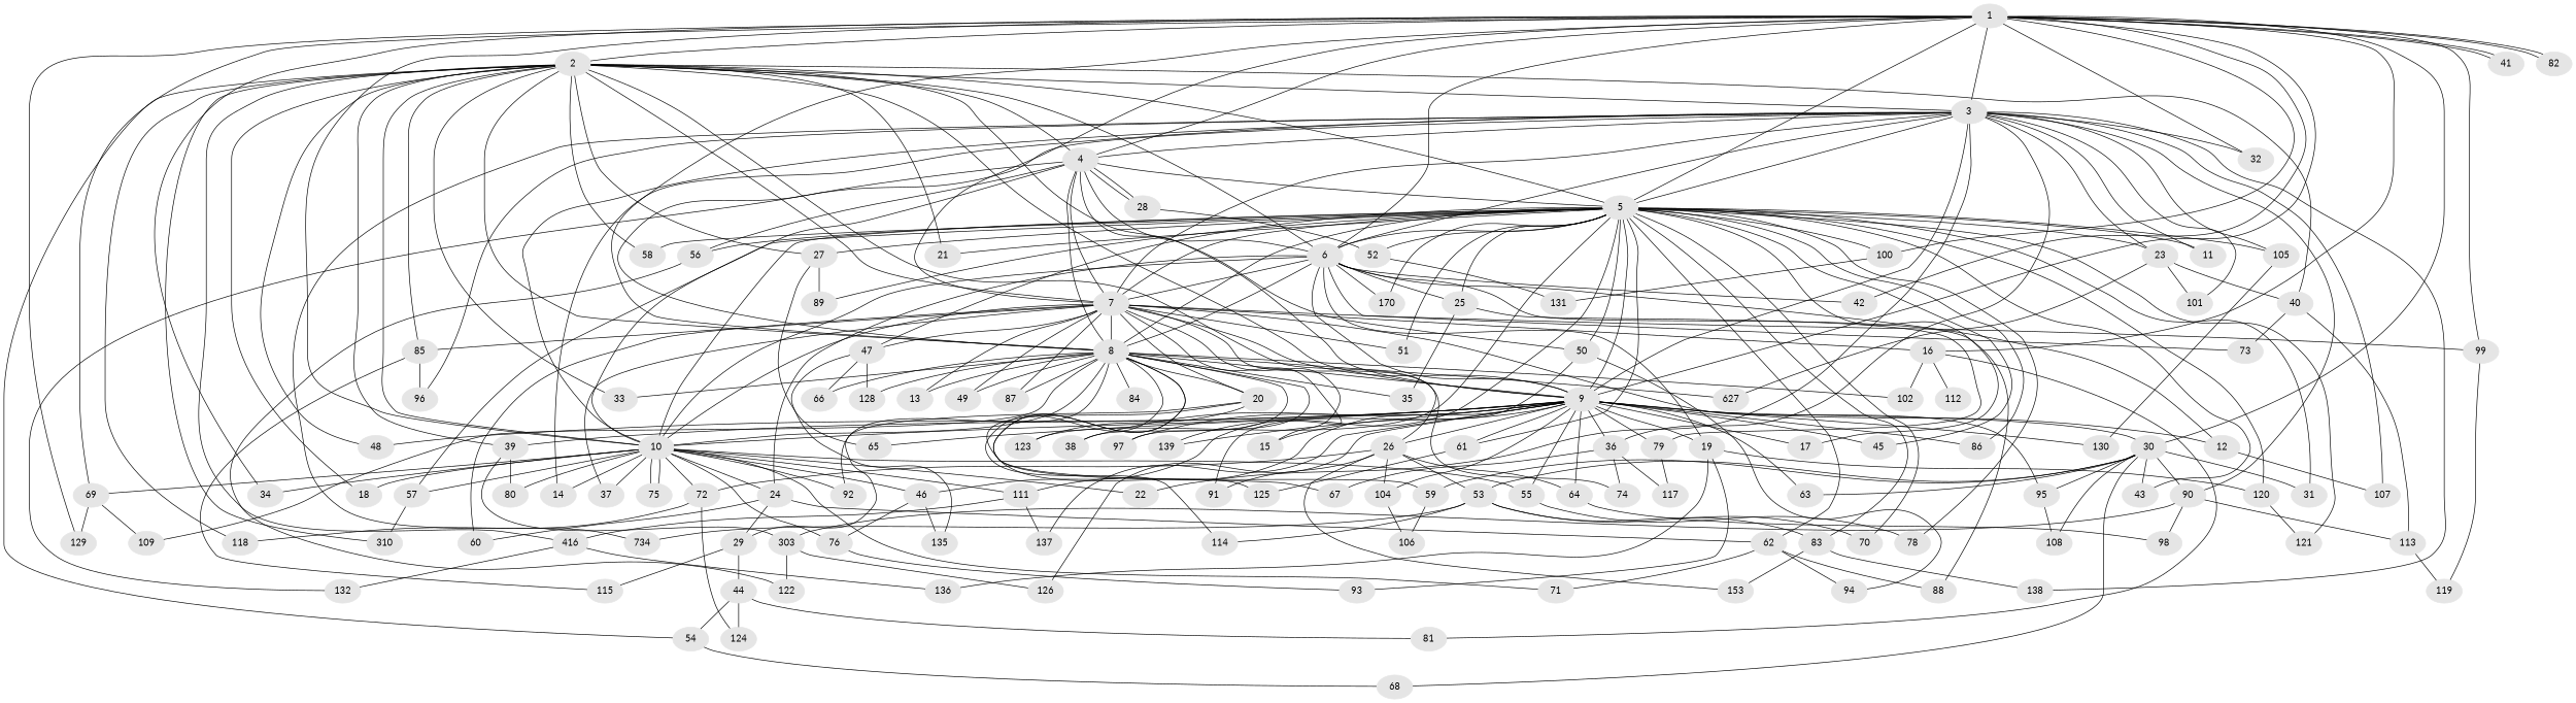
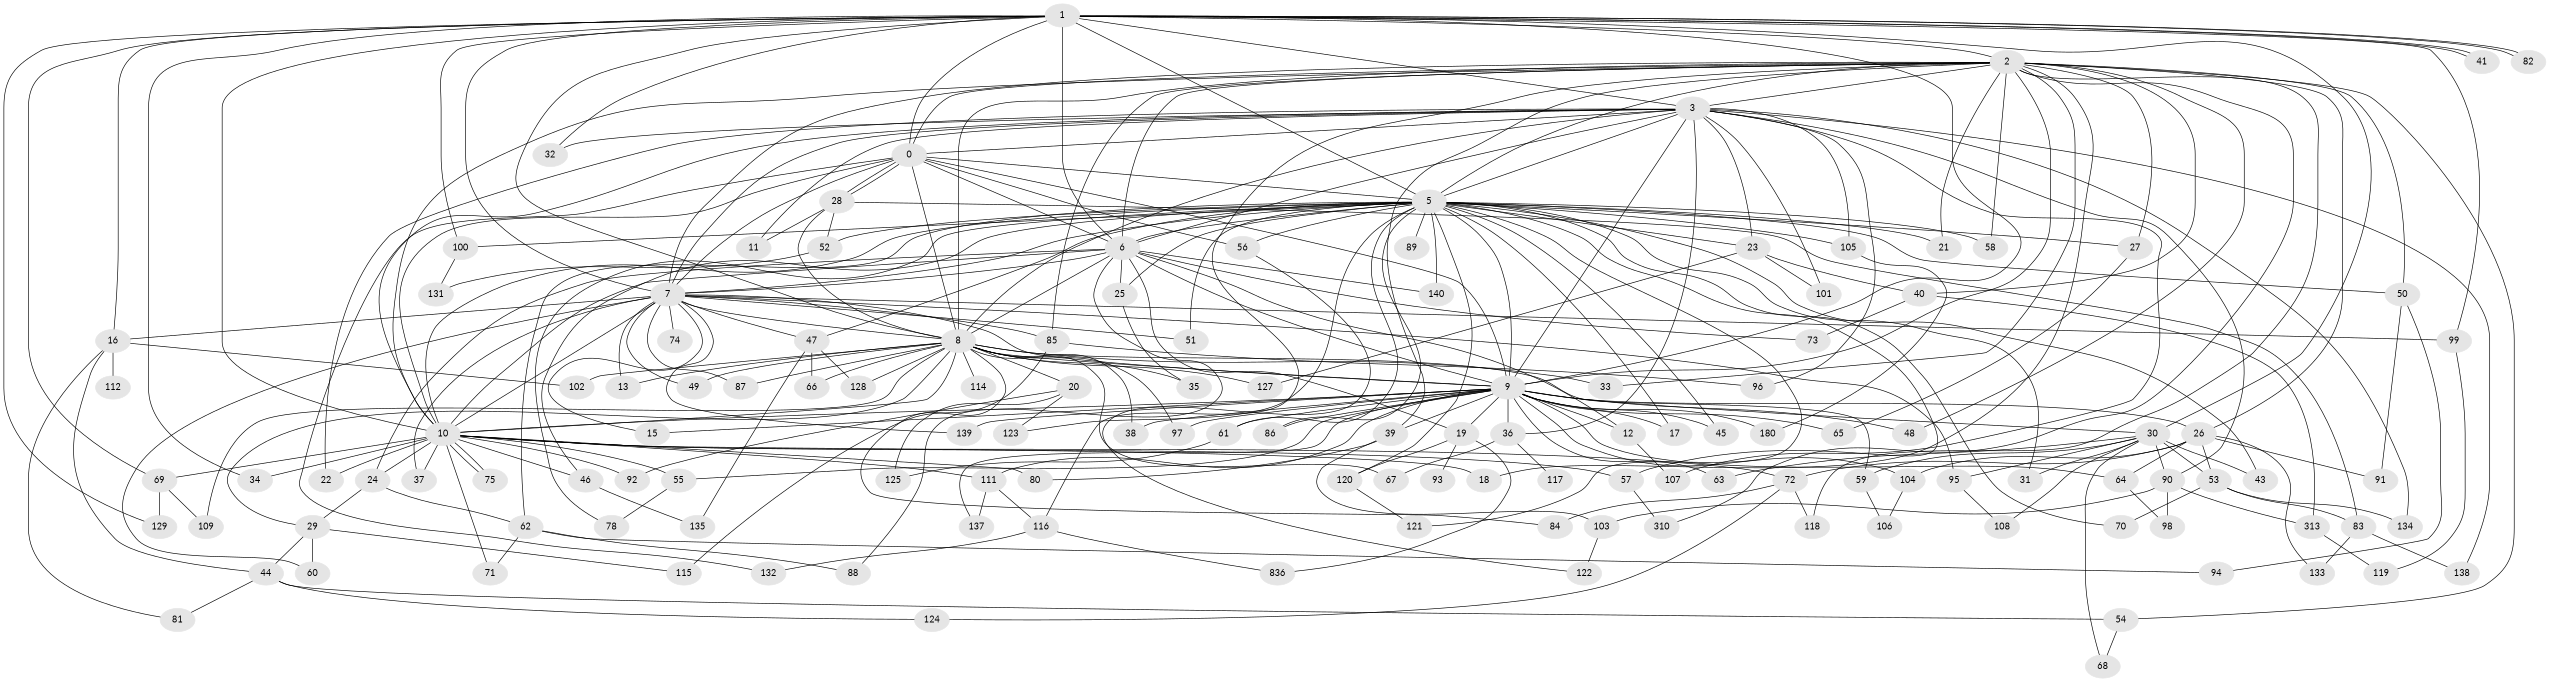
  graph {
    fontname=Lato
    node [color=gray90 fontname=Lato style=filled]
    edge [fontname=Lato]
    1
    2
    3
-   4
+   4 [label=0]
    5
    6
    7
    8
    9
    10
    16
    30
    32
    34
    41
-   42
    69
    82
    99
    100
    129
    18
    21
    26
    27
    33
    39
    40
    48
    50
    54
    58
    85
    n34 [label=310]
-   116 [label=416]
+   116
    118
    11
-   14
    22
    23
    36
    90
    96
    101
    105
    107
-   134 [label=734]
+   134
    138
    28
    56
    132
    17
    25
    31
    43
    45
    46
    47
    51
    52
    57
    61
    62
    70
    78
    83
    86
    89
    120
    121
    123
-   140 [label=170]
+   140
    12
    19
    24
    73
    88
    13
    15
    20
    37
    49
    60
    74
    87
    95
    139
    29
    35
    38
    59
    66
    67
    84
    97
    102
    109
    114
-   127 [label=627]
+   127
    128
    55
    63
    64
    65
-   79
    104
    111
-   126
-   130
+   130 [label=180]
    137
    71
    72
    75
-   76
    80
    92
    44
    81
    112
    53
    68
    108
    119
    131
    91
-   133 [label=153]
-   103 [label=303]
-   113
+   133
+   103
+   113 [label=313]
    94
    115
-   136
+   136 [label=836]
    117
    98
    122
    135
    125
    93
    106
    124
    1 -- 2
    1 -- 3
    1 -- 4
    1 -- 5
    1 -- 6
    1 -- 7
    1 -- 8
    1 -- 9
    1 -- 10
    1 -- 16
    1 -- 30
    1 -- 32
    1 -- 34
    1 -- 41
    1 -- 41
-   1 -- 42
    1 -- 69
    1 -- 82
    1 -- 82
    1 -- 99
    1 -- 100
    1 -- 129
    2 -- 3
    2 -- 4
    2 -- 5
    2 -- 6
    2 -- 7
    2 -- 8
    2 -- 9
    2 -- 10
    2 -- 18
    2 -- 21
    2 -- 26
    2 -- 27
    2 -- 33
    2 -- 39
    2 -- 40
    2 -- 48
    2 -- 50
    2 -- 54
    2 -- 58
    2 -- 85
    2 -- n34
    2 -- 116
    2 -- 118
    3 -- 4
    3 -- 5
    3 -- 6
    3 -- 7
    3 -- 8
    3 -- 9
    3 -- 10
    3 -- 32
    3 -- 11
-   3 -- 14
    3 -- 22
    3 -- 23
    3 -- 36
    3 -- 90
    3 -- 96
    3 -- 101
    3 -- 105
    3 -- 107
    3 -- 134
    3 -- 138
    4 -- 5
    4 -- 6
    4 -- 7
    4 -- 8
    4 -- 9
    4 -- 10
    4 -- 28
    4 -- 28
    4 -- 56
    4 -- 132
    5 -- 6
    5 -- 7
-   5 -- 8
+   28 -- 8
    5 -- 9
    5 -- 10
    5 -- 100
    5 -- 21
    5 -- 27
    5 -- 50
    5 -- 58
-   5 -- 11
+   28 -- 11
    5 -- 23
    5 -- 105
    5 -- 56
    5 -- 17
    5 -- 25
    5 -- 31
    5 -- 43
    5 -- 45
    5 -- 46
    5 -- 47
    5 -- 51
    5 -- 52
    5 -- 57
    5 -- 61
    5 -- 62
    5 -- 70
    5 -- 78
-   5 -- 83
+   28 -- 83
    5 -- 86
    5 -- 89
    5 -- 120
    5 -- 121
    5 -- 123
    5 -- 140
    6 -- 7
    6 -- 8
    6 -- 9
    6 -- 10
-   6 -- 42
    6 -- 25
    6 -- 140
    6 -- 12
    6 -- 19
    6 -- 24
    6 -- 73
    6 -- 88
    7 -- 8
    7 -- 9
    7 -- 10
    7 -- 16
    7 -- 99
    7 -- 85
    7 -- 47
    7 -- 51
    7 -- 13
    7 -- 15
-   7 -- 20
    7 -- 37
    7 -- 49
    7 -- 60
    7 -- 74
    7 -- 87
    7 -- 95
    7 -- 139
    8 -- 9
    8 -- 10
    8 -- 33
    8 -- 13
    8 -- 20
    8 -- 49
    8 -- 87
    8 -- 29
    8 -- 35
    8 -- 38
    8 -- 59
    8 -- 66
    8 -- 67
    8 -- 84
    8 -- 97
    8 -- 102
    8 -- 109
    8 -- 114
    8 -- 127
    8 -- 128
    9 -- 10
    9 -- 30
    9 -- 26
    9 -- 39
    9 -- 48
    9 -- 36
    9 -- 17
    9 -- 45
    9 -- 61
    9 -- 86
    9 -- 12
    9 -- 19
    9 -- 15
    9 -- 139
    9 -- 38
    9 -- 97
    9 -- 55
    9 -- 63
    9 -- 64
    9 -- 65
-   9 -- 79
    9 -- 104
    9 -- 111
-   9 -- 126
    9 -- 130
    9 -- 137
    10 -- 34
    10 -- 69
    10 -- 18
-   10 -- 14
    10 -- 22
    10 -- 46
    10 -- 57
    10 -- 24
    10 -- 37
    10 -- 55
    10 -- 111
    10 -- 71
    10 -- 72
    10 -- 75
    10 -- 75
-   10 -- 76
    10 -- 80
    10 -- 92
    16 -- 102
+   16 -- 44
    16 -- 81
    16 -- 112
    30 -- 90
    30 -- 31
    30 -- 43
    30 -- 95
    30 -- 59
    30 -- 63
    30 -- 53
    30 -- 68
    30 -- 108
    69 -- 129
    69 -- 109
    99 -- 119
    100 -- 131
    26 -- 64
    26 -- 104
    26 -- 72
    26 -- 53
    26 -- 91
    26 -- 133
-   27 -- 89
    27 -- 65
    39 -- 80
    39 -- 103
    40 -- 73
    40 -- 113
    50 -- 91
    50 -- 94
    54 -- 68
    85 -- 96
    85 -- 115
    116 -- 132
    116 -- 136
    23 -- 40
    23 -- 101
    23 -- 127
-   36 -- 74
    36 -- 67
    36 -- 117
    90 -- 103
    90 -- 113
    90 -- 98
    105 -- 130
    28 -- 52
    56 -- 122
    25 -- 35
-   25 -- 79
-   46 -- 76
    46 -- 135
    47 -- 66
    47 -- 128
    47 -- 135
    52 -- 131
    57 -- n34
    61 -- 125
    62 -- 88
    62 -- 71
    62 -- 94
    83 -- 138
    83 -- 133
    120 -- 121
    12 -- 107
    19 -- 120
    19 -- 136
    19 -- 93
    24 -- 62
-   24 -- 60
+   29 -- 60
    24 -- 29
    20 -- 123
    20 -- 92
    20 -- 125
    95 -- 108
    29 -- 44
    29 -- 115
    59 -- 106
    55 -- 78
    64 -- 98
-   79 -- 117
    104 -- 106
    111 -- 116
    111 -- 137
    72 -- 118
+   72 -- 84
    72 -- 124
-   76 -- 93
    44 -- 54
    44 -- 81
    44 -- 124
    53 -- 134
    53 -- 70
    53 -- 83
-   53 -- 114
-   103 -- 126
    103 -- 122
    113 -- 119
  }
